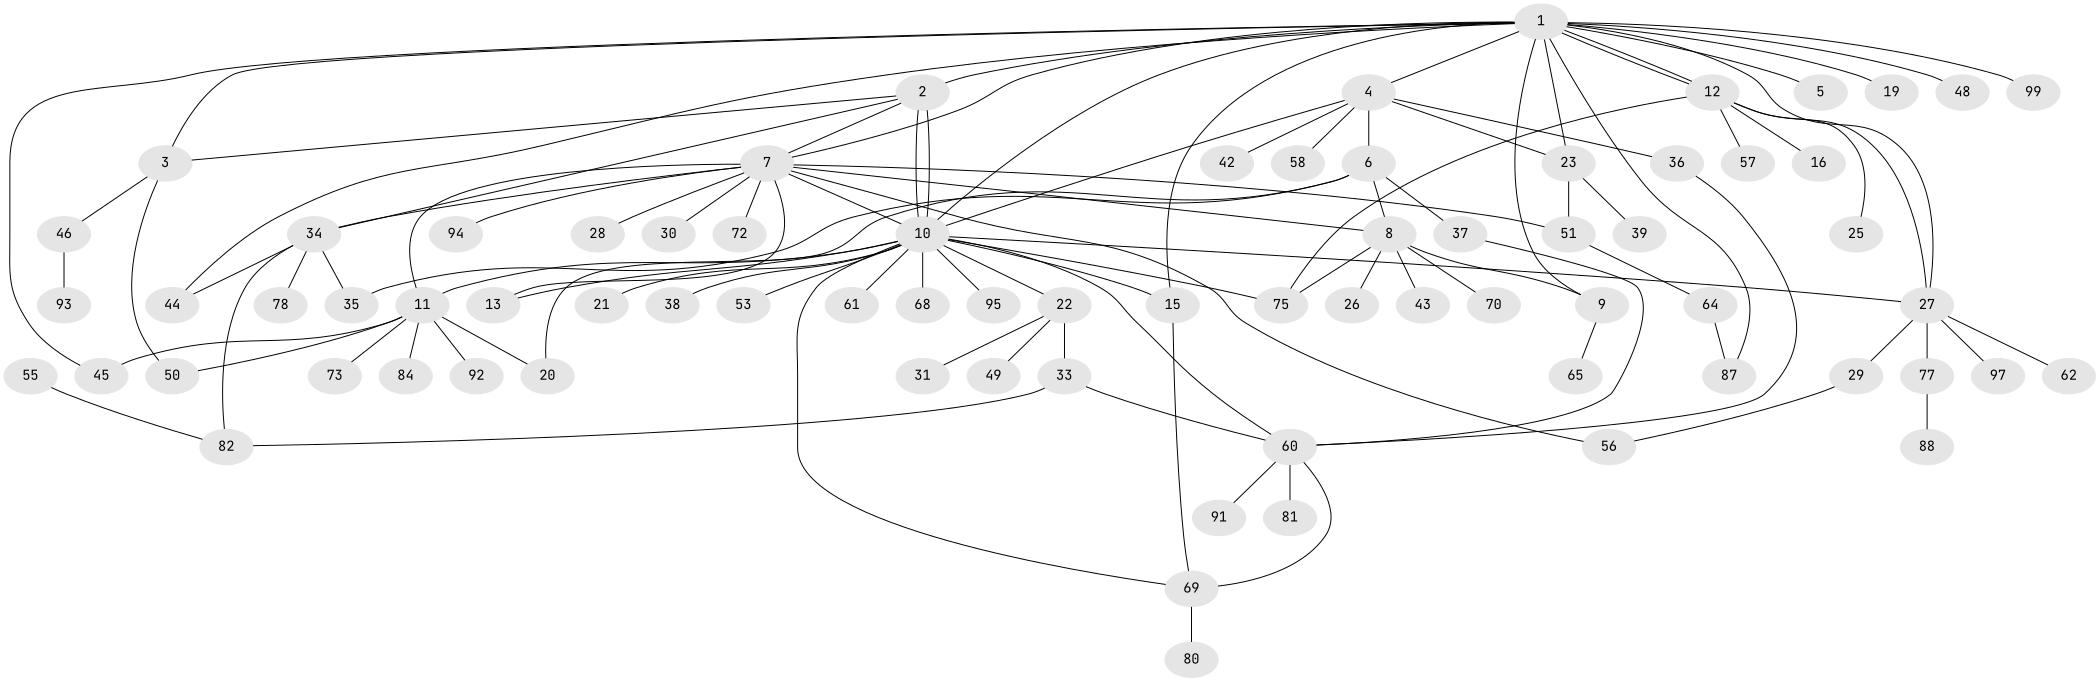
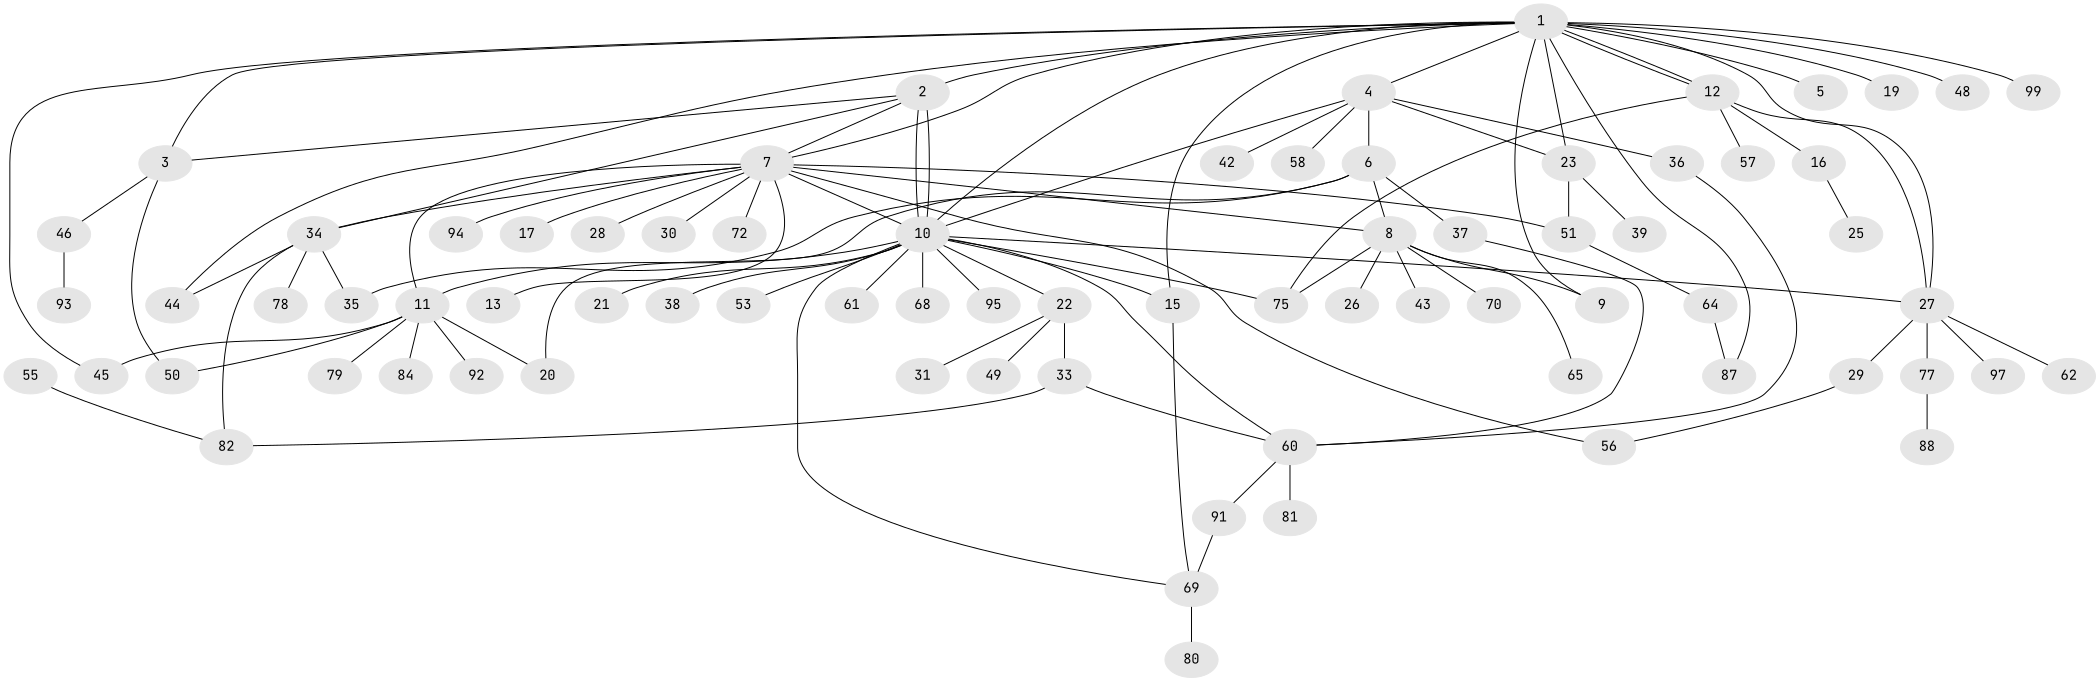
  graph {
    fontname="JetBrains Mono"
    node [color=gray90 fontname="JetBrains Mono" style=filled]
    edge [fontname="JetBrains Mono"]
    1 [super="+74"]
    2
    3 [super="+96"]
    4 [super="+52"]
    5
    7 [super="+63"]
    9 [super="+76"]
    10 [super="+14"]
    12 [super="+18"]
    15
    19
    23 [super="+24"]
    27 [super="+40"]
    44
    45
    n16 [label=48]
    87
    99
    34 [super="+79"]
    46
    50
    6 [super="+54"]
    36 [super="+98"]
    42
    58
    8 [super="+71"]
    11 [super="+66"]
    13 [super="+65"]
+   17
    28
    30
    51
    56
    72
    94
    60 [super="+85"]
    75 [super="+89"]
    21 [super="+32"]
    22 [super="+86"]
    38
    53
    61 [super="+101"]
    68
    69 [super="+92"]
    95
    16
    25
    57
    39
    29 [super="+41"]
    62
    77
    97
    35
    82
    78
    93
    20 [super="+48"]
    37
    26
    43
    n62 [label=65]
    70
    81
    91
-   73
+   73 [label=79]
    84
    n68 [label=92]
    64
    31
    33 [super="+59"]
    49
    55 [super="+100"]
    80
    88
    1 -- 2
    1 -- 3
    1 -- 4
    1 -- 5
    1 -- 7
    1 -- 9
    1 -- 10
    1 -- 12
    1 -- 12
    1 -- 15
    1 -- 19
    1 -- 23
    1 -- 27
    1 -- 44
    1 -- 45
    1 -- n16
    1 -- 87
    1 -- 99
    2 -- 3
    2 -- 7
    2 -- 10 [weight=2]
    2 -- 10
    2 -- 34
    3 -- 46
    3 -- 50
    4 -- 10
    4 -- 23
    4 -- 6
    4 -- 36
    4 -- 42
    4 -- 58
    7 -- 10
    7 -- 34
    7 -- 8
    7 -- 11
    7 -- 13
+   7 -- 17
    7 -- 28
    7 -- 30
    7 -- 51
    7 -- 56
    7 -- 72
    7 -- 94
    10 -- 15
    10 -- 27
    10 -- 11
-   10 -- 13
    10 -- 60
    10 -- 75
    10 -- 21
    10 -- 22
    10 -- 38
    10 -- 53
    10 -- 61
    10 -- 68
    10 -- 69
    10 -- 95
    12 -- 27
    12 -- 75
    12 -- 16
-   12 -- 25
+   16 -- 25
    12 -- 57
    15 -- 69
    23 -- 51
    23 -- 39
    27 -- 29
    27 -- 62
    27 -- 77
    27 -- 97
    34 -- 44
    34 -- 35
    34 -- 82
    34 -- 78
    46 -- 93
    6 -- 8
    6 -- 35
    6 -- 20
    6 -- 37
    36 -- 60
    8 -- 9
    8 -- 75
    8 -- 26
    8 -- 43
-   9 -- n62
+   8 -- n62
    8 -- 70
    11 -- 45
    11 -- 50
    11 -- 20
    11 -- 73
    11 -- 84
    11 -- n68
    51 -- 64
-   60 -- 69
+   91 -- 69
    60 -- 81
    60 -- 91
    22 -- 31
    22 -- 33
    22 -- 49
    69 -- 80
    29 -- 56
    77 -- 88
    37 -- 60
    64 -- 87
    33 -- 60
    33 -- 82
    55 -- 82
  }
